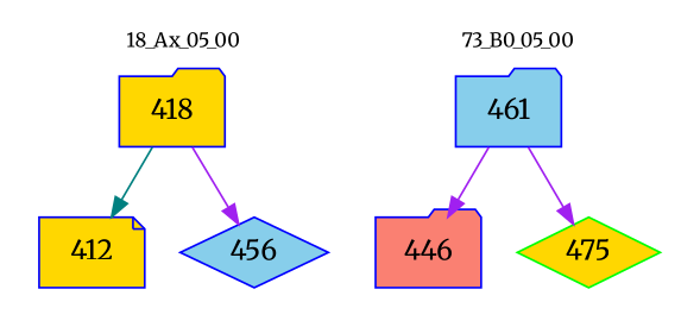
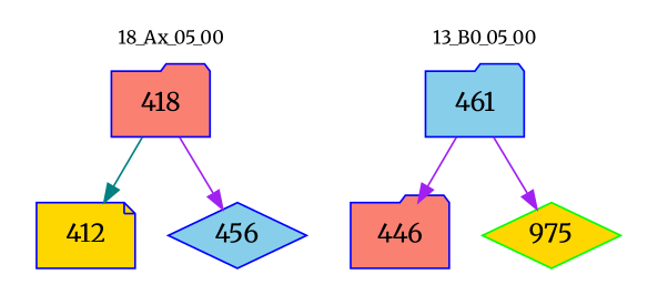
  digraph {
    fontname=Merriweather
    node [color=blue fillcolor=salmon fontname=Merriweather shape=folder style=filled]
    edge [color=purple fontname=Merriweather]
-   n1 [fillcolor=gold label=418]
+   n1 [label=418]
    n2 [fillcolor=gold label=412 shape=note]
    n3 [fillcolor=skyblue label=456 shape=diamond]
    n4 [fillcolor=skyblue label=461]
    n5 [label=446]
-   n6 [color=green fillcolor=gold label=475 shape=diamond]
+   n6 [color=green fillcolor=gold label=975 shape=diamond]
    subgraph cluster_1 {
      color=white
      fontsize=10
      label="18_Ax_05_00"
      n1
      n2
      n3
    }
    subgraph cluster_2 {
      color=white
      fontsize=10
-     label="73_B0_05_00"
+     label="13_B0_05_00"
      n4
      n5
      n6
    }
    n1 -> n2 [color=teal]
    n1 -> n3
    n4 -> n5
    n4 -> n6
  }
